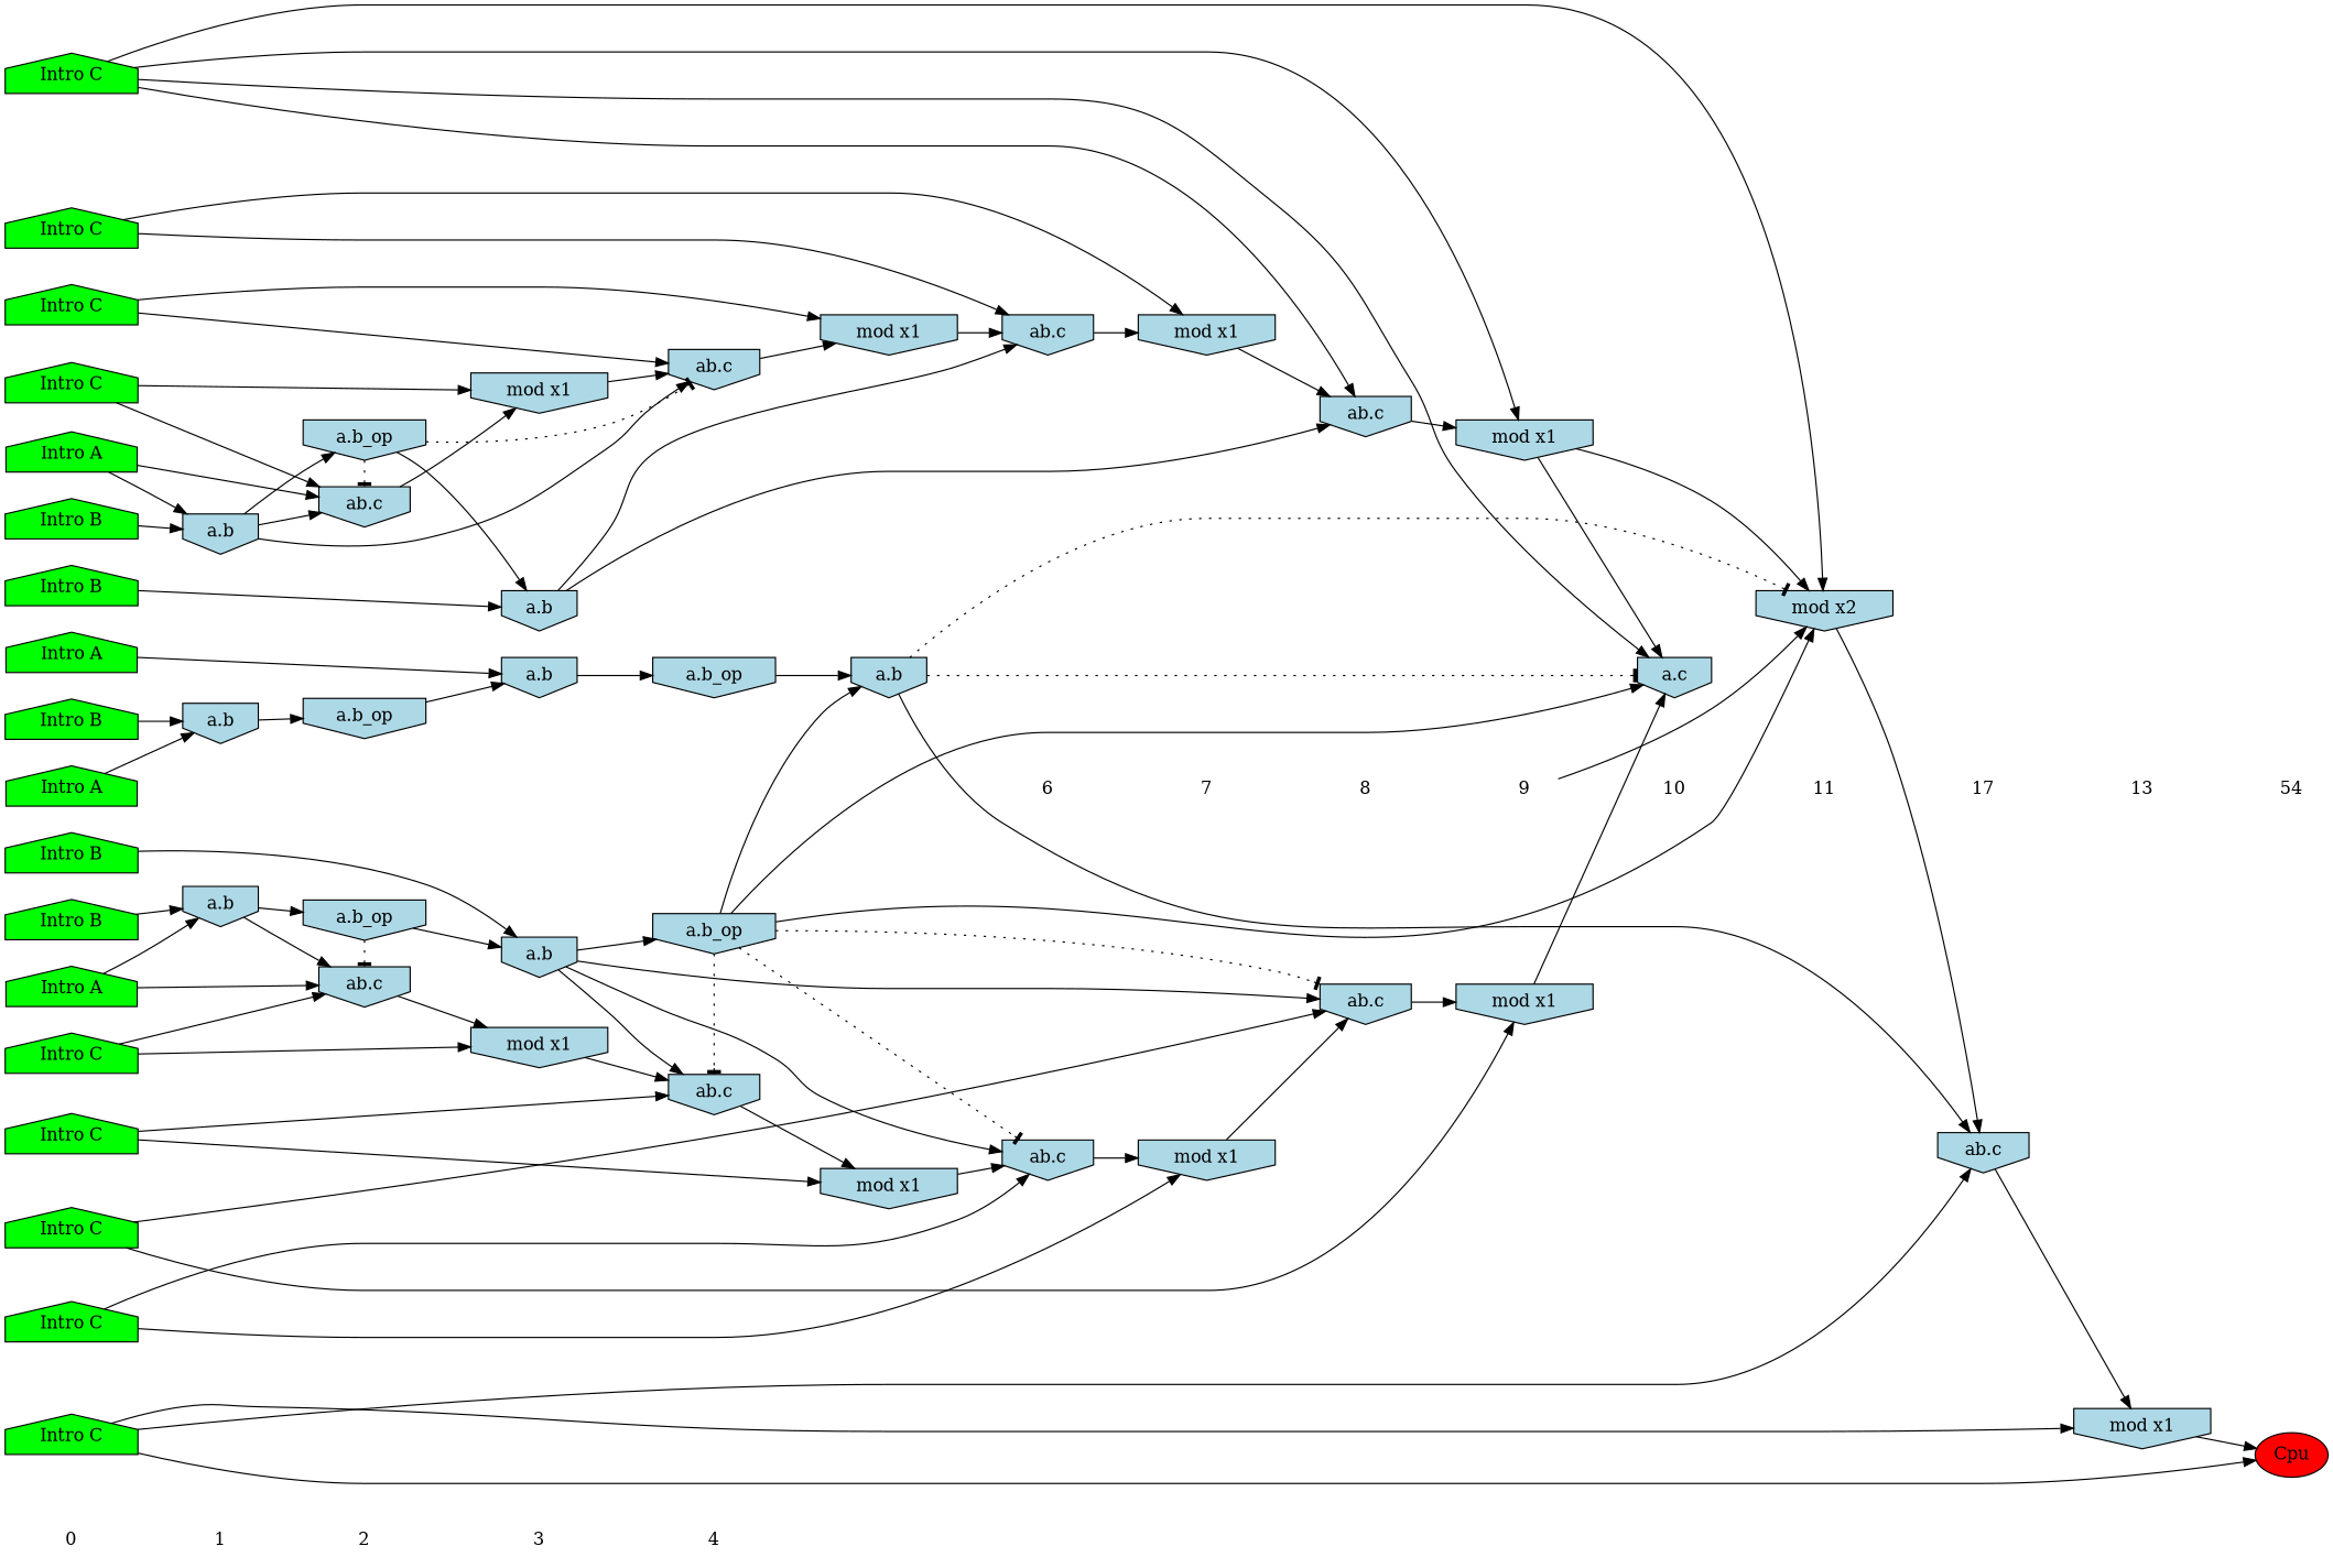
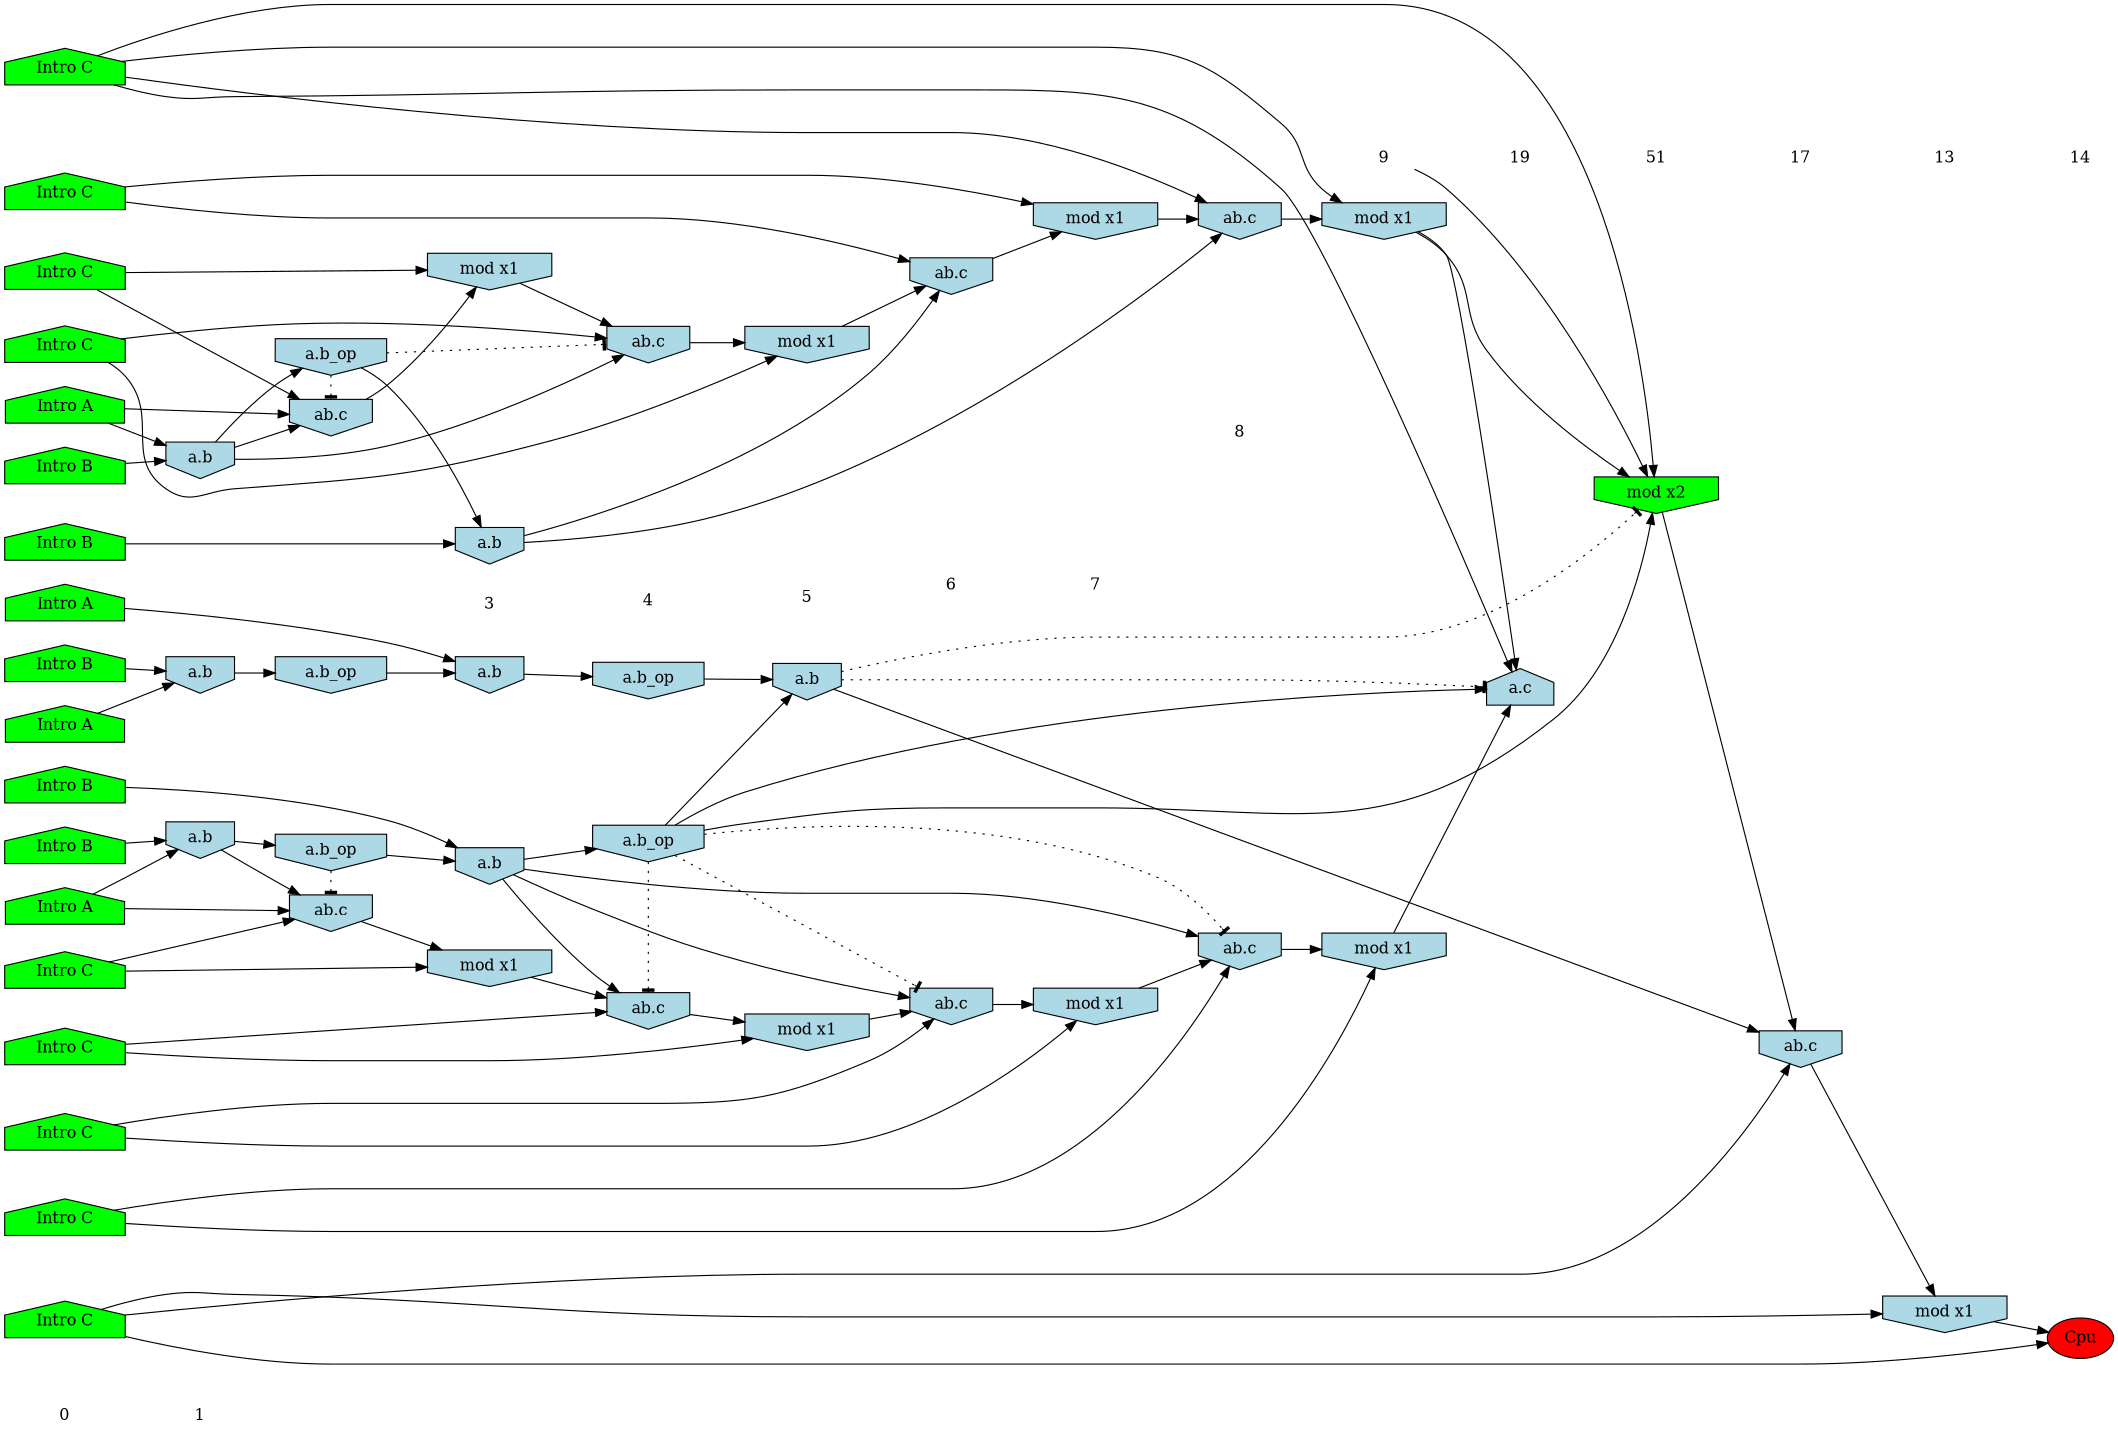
  digraph {
    rankdir=LR
    ranksep=.5
    node [shape=invhouse fillcolor=lightblue style=filled]
    0 [shape=plaintext fillcolor="" style=""]
    n2 [fillcolor=green label="Intro B" shape=house]
    n3 [fillcolor=green label="Intro A" shape=house]
    n4 [fillcolor=green label="Intro A" shape=house]
    n5 [fillcolor=green label="Intro A" shape=house]
    n6 [fillcolor=green label="Intro B" shape=house]
    n7 [fillcolor=green label="Intro A" shape=house]
    n8 [fillcolor=green label="Intro B" shape=house]
    n9 [fillcolor=green label="Intro B" shape=house]
    n10 [fillcolor=green label="Intro B" shape=house]
    n11 [fillcolor=green label="Intro C" shape=house]
    n12 [fillcolor=green label="Intro C" shape=house]
    n13 [fillcolor=green label="Intro C" shape=house]
    n14 [fillcolor=green label="Intro C" shape=house]
    n15 [fillcolor=green label="Intro C" shape=house]
    n16 [fillcolor=green label="Intro C" shape=house]
    n17 [fillcolor=green label="Intro C" shape=house]
    n18 [fillcolor=green label="Intro C" shape=house]
    n19 [fillcolor=green label="Intro C" shape=house]
    1 [shape=plaintext fillcolor="" style=""]
    n21 [label="a.b"]
    n22 [label="a.b"]
    n23 [label="a.b"]
-   2 [shape=plaintext fillcolor="" style=""]
    n25 [label="ab.c"]
    n26 [label="a.b_op"]
    n27 [label="ab.c"]
    n28 [label="a.b_op"]
    n29 [label="a.b_op"]
    3 [shape=plaintext fillcolor="" style=""]
    n31 [label="mod x1"]
    n32 [label="a.b"]
    n33 [label="mod x1"]
    n34 [label="a.b"]
    n35 [label="a.b"]
    4 [shape=plaintext fillcolor="" style=""]
    n37 [label="ab.c"]
    n38 [label="ab.c"]
    n39 [label="a.b_op"]
    n40 [label="a.b_op"]
+   5 [shape=plaintext fillcolor="" style=""]
    n42 [label="mod x1"]
    n43 [label="mod x1"]
    n44 [label="a.b"]
    6 [shape=plaintext fillcolor="" style=""]
    n46 [label="ab.c"]
    n47 [label="ab.c"]
    7 [shape=plaintext fillcolor="" style=""]
    n49 [label="mod x1"]
    n50 [label="mod x1"]
    13 [shape=plaintext fillcolor="" style=""]
    n52 [label="mod x1"]
    8 [shape=plaintext fillcolor="" style=""]
    n54 [label="ab.c"]
    n55 [label="ab.c"]
    9 [shape=plaintext fillcolor="" style=""]
    n57 [label="mod x1"]
    n58 [label="mod x1"]
-   10 [shape=plaintext fillcolor="" style=""]
-   n60 [label="a.c"]
-   11 [shape=plaintext fillcolor="" style=""]
-   n62 [label="mod x2"]
+   10 [shape=plaintext label=19 fillcolor="" style=""]
+   n60 [label="a.c" shape=house]
+   11 [shape=plaintext label=51 fillcolor="" style=""]
+   n62 [fillcolor=green label="mod x2"]
    n63 [label=17 shape=plaintext fillcolor="" style=""]
    n64 [label="ab.c"]
-   14 [shape=plaintext label=54 fillcolor="" style=""]
+   14 [shape=plaintext fillcolor="" style=""]
    n66 [fillcolor=red label=Cpu shape=""]
    subgraph sub_1 {
      rank=same
      0
      n2
      n3
      n4
      n5
      n6
      n7
      n8
      n9
      n10
      n11
      n12
      n13
      n14
      n15
      n16
      n17
      n18
      n19
    }
    subgraph sub_2 {
      rank=same
      1
      n21
      n22
      n23
    }
    subgraph sub_3 {
      rank=same
-     2
      n25
      n26
      n27
      n28
      n29
    }
    subgraph sub_4 {
      rank=same
      3
      n31
      n32
      n33
      n34
      n35
    }
    subgraph sub_5 {
      rank=same
      4
      n37
      n38
      n39
      n40
    }
    subgraph sub_6 {
      rank=same
+     5
      n42
      n43
      n44
    }
    subgraph sub_7 {
      rank=same
      6
      n46
      n47
    }
    subgraph sub_8 {
      rank=same
      7
      n49
      n50
    }
    subgraph sub_9 {
      rank=same
      13
      n52
    }
    subgraph sub_10 {
      rank=same
      8
      n54
      n55
    }
    subgraph sub_11 {
      rank=same
      9
      n57
      n58
    }
    subgraph sub_12 {
      rank=same
      10
      n60
    }
    subgraph sub_13 {
      rank=same
      11
      n62
    }
    subgraph sub_14 {
      rank=same
      n63
      n64
    }
    subgraph sub_15 {
      rank=same
      14
      n66
    }
    0 -> 1 [style=invis]
    n2 -> n23
    n3 -> n23
    n4 -> n35
    n5 -> n21
    n5 -> n25
    n6 -> n34
    n7 -> n22
    n7 -> n27
    n8 -> n32
    n9 -> n22
    n10 -> n21
    n11 -> n25
    n11 -> n31
    n12 -> n52
    n12 -> n64
    n12 -> n66
    n13 -> n27
    n13 -> n33
    n14 -> n37
    n14 -> n42
    n15 -> n38
    n15 -> n43
    n16 -> n54
    n16 -> n57
    n17 -> n55
    n17 -> n58
    n17 -> n60
    n17 -> n62
    n18 -> n47
    n18 -> n50
    n19 -> n46
    n19 -> n49
-   1 -> 2 [style=invis]
    n21 -> n25
    n21 -> n26
    n22 -> n27
    n22 -> n29
    n22 -> n38
    n23 -> n28
-   2 -> 3 [style=invis]
    n25 -> n31
    n26 -> n25 [arrowhead=tee style=dotted]
    n26 -> n32
    n27 -> n33
    n28 -> n35
    n29 -> n27 [arrowhead=tee style=dotted]
    n29 -> n34
    n29 -> n38 [arrowhead=tee style=dotted]
    3 -> 4 [style=invis]
    n31 -> n37
    n32 -> n37
    n32 -> n39
    n32 -> n46
    n32 -> n54
    n33 -> n38
    n34 -> n47
    n34 -> n55
    n35 -> n40
+   4 -> 5 [style=invis]
    n37 -> n42
    n38 -> n43
    n39 -> n37 [arrowhead=tee style=dotted]
    n39 -> n44
    n39 -> n46 [arrowhead=tee style=dotted]
    n39 -> n54 [arrowhead=tee style=dotted]
    n39 -> n60
    n39 -> n62
    n40 -> n44
+   5 -> 6 [style=invis]
    n42 -> n46
    n43 -> n47
    n44 -> n60 [arrowhead=tee style=dotted]
    n44 -> n62 [arrowhead=tee style=dotted]
    n44 -> n64
    6 -> 7 [style=invis]
    n46 -> n49
    n47 -> n50
    7 -> 8 [style=invis]
    n49 -> n54
    n50 -> n55
    13 -> 14 [style=invis]
    n52 -> n66
    8 -> 9 [style=invis]
    n54 -> n57
    n55 -> n58
    9 -> 10 [style=invis]
    9 -> n62
    n57 -> n60
    n58 -> n60
    n58 -> n62
    10 -> 11 [style=invis]
    11 -> n63 [style=invis]
    n62 -> n64
    n63 -> 13 [style=invis]
    n64 -> n52
  }
